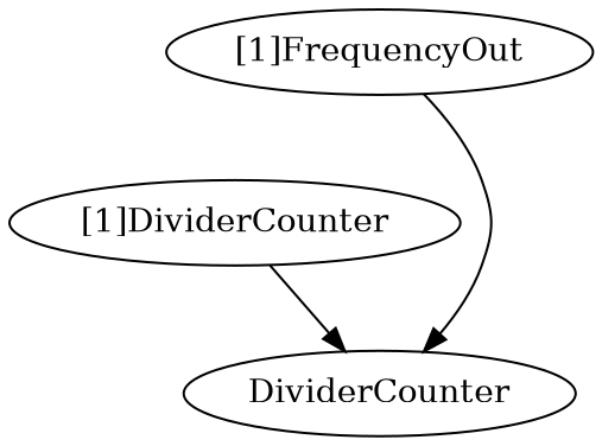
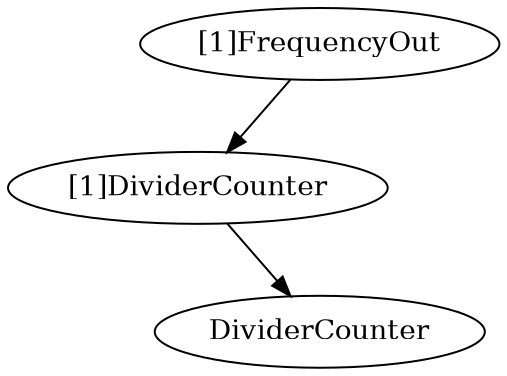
  strict digraph {
    node [rank=0.127777314636]
    "[1]DividerCounter" [complexity=3 importance=0.7 rank=0.233333333333]
    n2 [complexity=2 importance=0.255554629272 label=DividerCounter]
    "[1]FrequencyOut" [complexity=4 importance=0.511109258544]
    "[1]DividerCounter" -> n2
-   "[1]FrequencyOut" -> n2
+   "[1]FrequencyOut" -> "[1]DividerCounter"
  }
